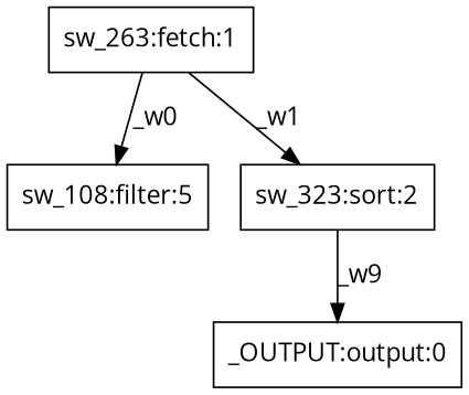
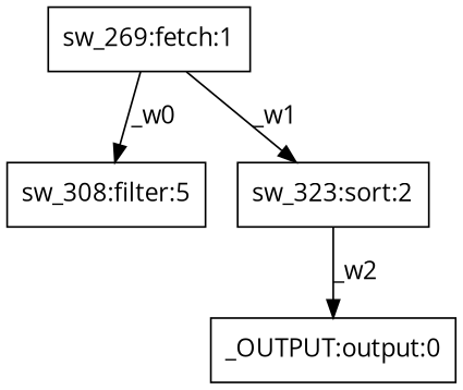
  digraph {
    fontname="Open Sans"
    node [fontname="Open Sans" shape=box]
    edge [fontname="Open Sans"]
    n1 [label="_OUTPUT:output:0"]
-   n2 [label="sw_263:fetch:1"]
-   n3 [label="sw_108:filter:5"]
+   n2 [label="sw_269:fetch:1"]
+   n3 [label="sw_308:filter:5"]
    n4 [label="sw_323:sort:2"]
    n2 -> n3 [label=_w0]
    n2 -> n4 [label=_w1]
-   n4 -> n1 [label=_w9]
+   n4 -> n1 [label=_w2]
  }
